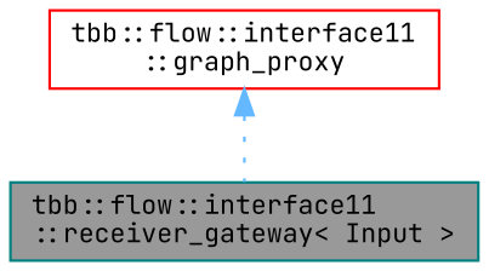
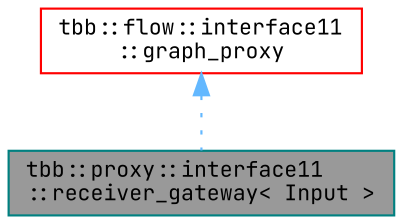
  digraph {
    fontname="JetBrains Mono"
    node [fontname="JetBrains Mono" fontsize=10 shape=box style=filled]
-   n1 [color=teal fillcolor=grey60 fontcolor=black height=0.2 label="tbb::flow::interface11\l::receiver_gateway\< Input \>" width=0.4]
+   n1 [color=teal fillcolor=grey60 fontcolor=black height=0.2 label="tbb::proxy::interface11\l::receiver_gateway\< Input \>" width=0.4]
    n2 [color=red fillcolor=white height=0.2 label="tbb::flow::interface11\l::graph_proxy" width=0.4]
    n2 -> n1 [color=steelblue1 dir=back fontname="JetBrains Mono" fontsize=10 labelfontname=Helvetica labelfontsize=10 style=dotted]
  }
